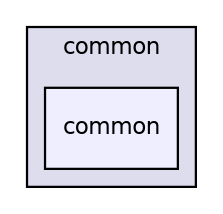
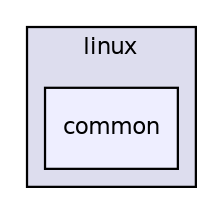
  digraph {
    compound=true
    rankdir=LR
    n1 [fillcolor="#eeeeff" fontname=Helvetica fontsize=10 label=common pencolor=black shape=box style=filled]
    subgraph cluster_1 {
      bgcolor="#ddddee"
      fontname=Helvetica
      fontsize=10
-     label=common
+     label=linux
      pencolor=black
      n1
    }
  }
